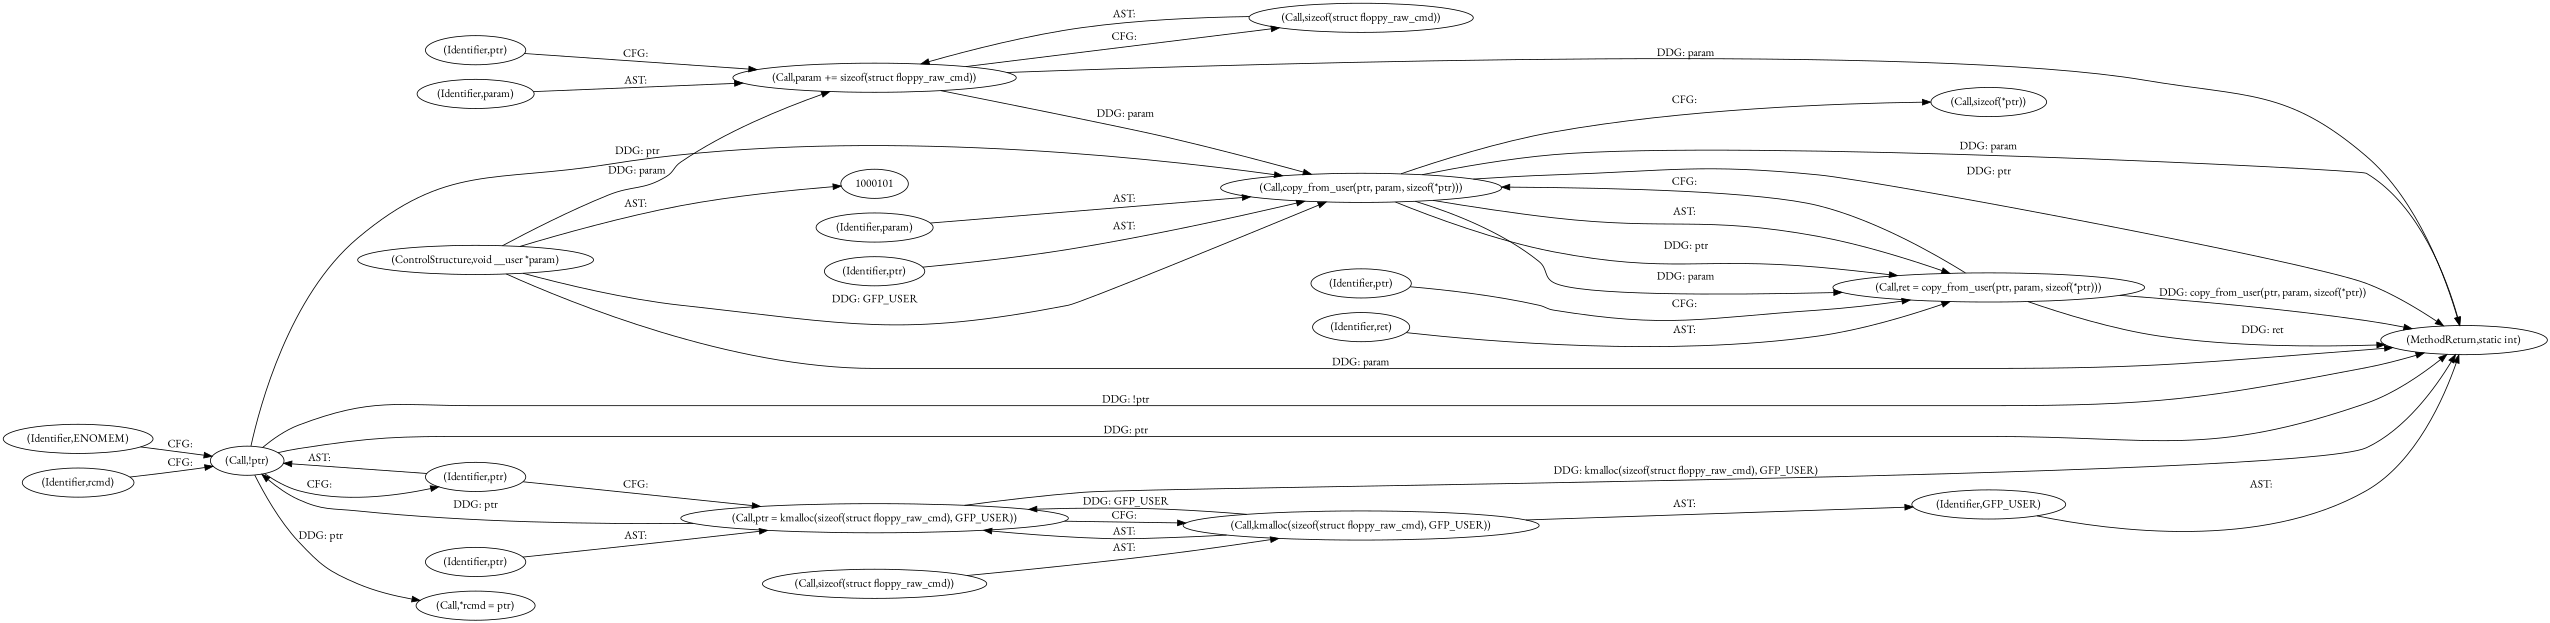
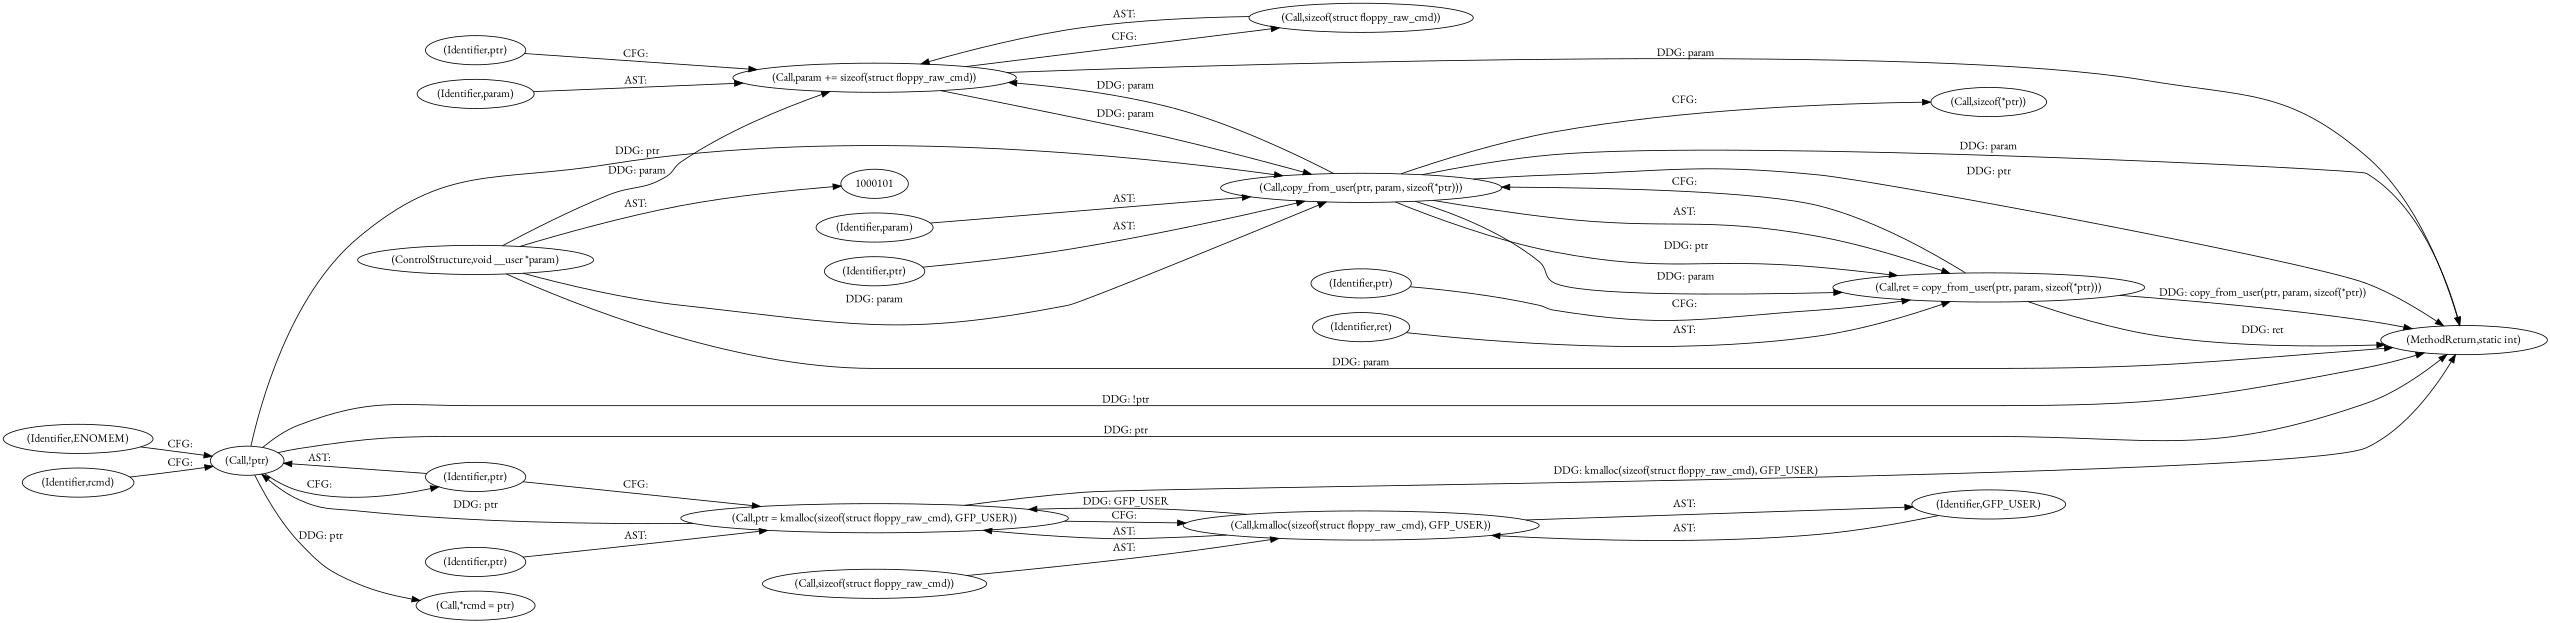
  digraph {
    fontname="EB Garamond"
    rankdir=LR
    node [fontname="EB Garamond"]
    edge [fontname="EB Garamond"]
    n1 [label="(Call,param += sizeof(struct floppy_raw_cmd))"]
    n2 [label="(Call,copy_from_user(ptr, param, sizeof(*ptr)))"]
    n3 [label="(MethodReturn,static int)"]
    n4 [label="(Call,sizeof(struct floppy_raw_cmd))"]
    n5 [label="(Call,ret = copy_from_user(ptr, param, sizeof(*ptr)))"]
    n6 [label="(Call,sizeof(*ptr))"]
    n7 [label="(Call,!ptr)"]
    n8 [label="(Call,*rcmd = ptr)"]
    n9 [label="(Identifier,ptr)"]
    n10 [label="(Call,ptr = kmalloc(sizeof(struct floppy_raw_cmd), GFP_USER))"]
    n11 [label="(Call,kmalloc(sizeof(struct floppy_raw_cmd), GFP_USER))"]
    n12 [label="(Identifier,GFP_USER)"]
    n13 [label="(ControlStructure,void __user *param)"]
    1000101
    n15 [label="(Identifier,ptr)"]
    n16 [label="(Identifier,ptr)"]
    n17 [label="(Identifier,param)"]
    n18 [label="(Identifier,ptr)"]
    n19 [label="(Identifier,ENOMEM)"]
    n20 [label="(Identifier,ptr)"]
    n21 [label="(Identifier,param)"]
    n22 [label="(Call,sizeof(struct floppy_raw_cmd))"]
    n23 [label="(Identifier,rcmd)"]
    n24 [label="(Identifier,ret)"]
    n1 -> n2 [label="DDG: param"]
    n1 -> n3 [label="DDG: param"]
    n1 -> n4 [label="CFG: "]
+   n2 -> n1 [label="DDG: param"]
    n2 -> n3 [label="DDG: param"]
    n2 -> n3 [label="DDG: ptr"]
    n2 -> n5 [label="AST: "]
    n2 -> n5 [label="DDG: ptr"]
    n2 -> n5 [label="DDG: param"]
    n2 -> n6 [label="CFG: "]
    n4 -> n1 [label="AST: "]
    n5 -> n2 [label="CFG: "]
    n5 -> n3 [label="DDG: copy_from_user(ptr, param, sizeof(*ptr))"]
    n5 -> n3 [label="DDG: ret"]
    n7 -> n2 [label="DDG: ptr"]
    n7 -> n3 [label="DDG: !ptr"]
    n7 -> n3 [label="DDG: ptr"]
    n7 -> n8 [label="DDG: ptr"]
    n7 -> n9 [label="CFG: "]
    n9 -> n7 [label="AST: "]
    n9 -> n10 [label="CFG: "]
    n10 -> n3 [label="DDG: kmalloc(sizeof(struct floppy_raw_cmd), GFP_USER)"]
    n10 -> n7 [label="DDG: ptr"]
    n10 -> n11 [label="CFG: "]
    n11 -> n10 [label="AST: "]
    n11 -> n10 [label="DDG: GFP_USER"]
    n11 -> n12 [label="AST: "]
-   n12 -> n3 [label="AST: "]
+   n12 -> n11 [label="AST: "]
    n13 -> n1 [label="DDG: param"]
-   n13 -> n2 [label="DDG: GFP_USER"]
+   n13 -> n2 [label="DDG: param"]
    n13 -> n3 [label="DDG: param"]
    n13 -> 1000101 [label="AST: "]
    n15 -> n10 [label="AST: "]
    n16 -> n1 [label="CFG: "]
    n17 -> n2 [label="AST: "]
    n18 -> n5 [label="CFG: "]
    n19 -> n7 [label="CFG: "]
    n20 -> n2 [label="AST: "]
    n21 -> n1 [label="AST: "]
    n22 -> n11 [label="AST: "]
    n23 -> n7 [label="CFG: "]
    n24 -> n5 [label="AST: "]
  }
